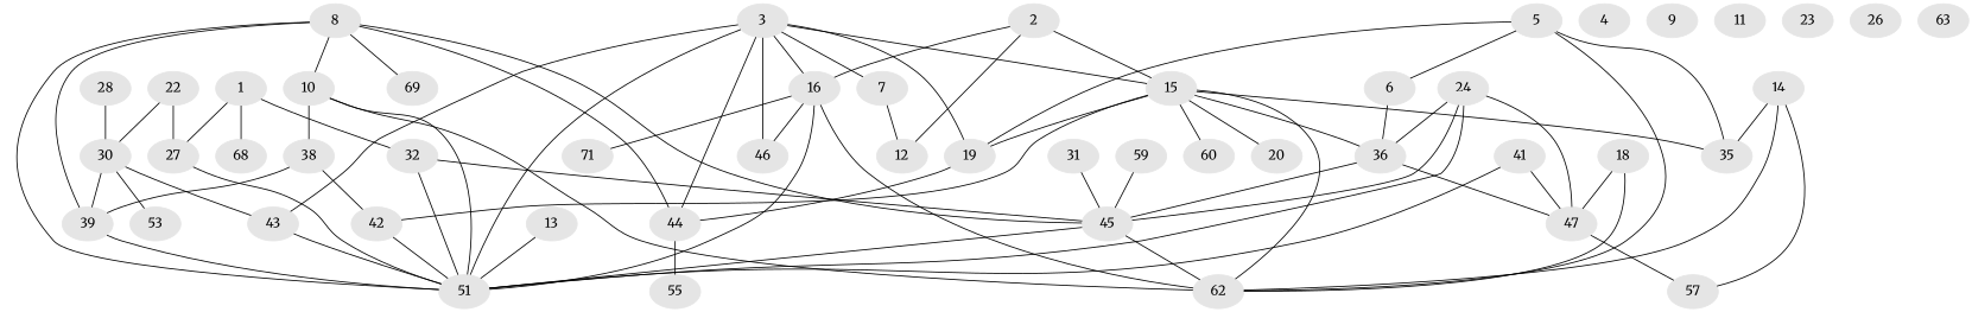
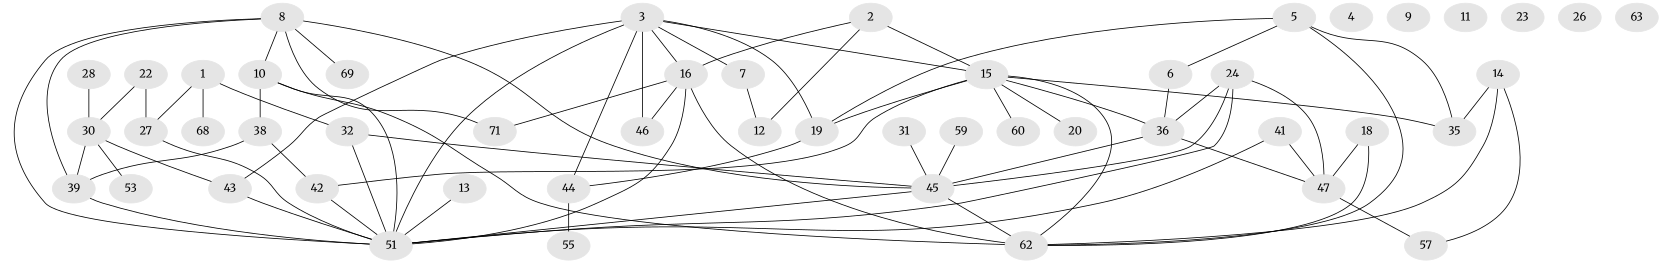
  graph {
    fontname=Merriweather
    node [color=gray90 fontname=Merriweather style=filled]
    edge [fontname=Merriweather]
    1 [super="+33"]
    27 [super="+67"]
    32
    68
    51 [super="+65"]
    45 [super="+52"]
    2 [super="+58"]
    12 [super="+56"]
    15 [super="+25"]
    16 [super="+21"]
    19 [super="+40"]
    35 [super="+37"]
    62 [super="+64"]
    36 [super="+61"]
    20
    42 [super="+49"]
    60
    46
    71
    3 [super="+66"]
    7 [super="+59"]
    43
    44 [super="+48"]
    55
    4
    5 [super="+54"]
    6
    47 [super="+72"]
    8 [super="+17"]
    10 [super="+70"]
    39
    69
    38
    9
    11
    13
    14 [super="+73"]
    57
    18
    22
    30 [super="+50"]
    53
    23
    24 [super="+34"]
    26
    28
    n47 [label=59]
    31
    41
    63
    1 -- 27
    1 -- 32
    1 -- 68
    27 -- 51
    32 -- 51
    32 -- 45
    45 -- 51
    45 -- 62
    2 -- 12
    2 -- 15 [weight=2]
    2 -- 16
    15 -- 19
    15 -- 35
    15 -- 62
    15 -- 36
    15 -- 20
    15 -- 42
    15 -- 60
    16 -- 51
    16 -- 62 [weight=2]
    16 -- 46
    16 -- 71
    19 -- 44
    36 -- 45
    36 -- 47
    42 -- 51
    3 -- 51 [weight=2]
    3 -- 15
    3 -- 16
    3 -- 19
    3 -- 46
    3 -- 7
    3 -- 43
    3 -- 44
    7 -- 12
    43 -- 51
    44 -- 55
    5 -- 19
    5 -- 35
    5 -- 62
    5 -- 6
    6 -- 36
    47 -- 57
    8 -- 51 [weight=2]
    8 -- 45
-   8 -- 44
+   8 -- 71
    8 -- 10
    8 -- 39
    8 -- 69
    10 -- 51
    10 -- 62
    10 -- 38
    39 -- 51
    38 -- 42
    38 -- 39
    13 -- 51
    14 -- 35
    14 -- 62
    14 -- 57
    18 -- 62
    18 -- 47
    22 -- 27
    22 -- 30
    30 -- 43
    30 -- 39
    30 -- 53 [weight=2]
    24 -- 51
    24 -- 45
    24 -- 36
    24 -- 47
    28 -- 30
    n47 -- 45
    31 -- 45
    41 -- 51
    41 -- 47
  }
